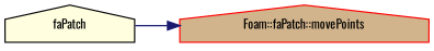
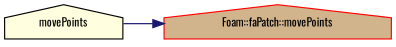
  digraph {
    rankdir=LR
    fontname=Oswald
    node [fontname=Oswald fontsize=10 shape=house style=filled]
-   n1 [color=black fillcolor=lightyellow fontcolor=black height=0.2 label=faPatch width=0.4]
+   n1 [color=black fillcolor=lightyellow fontcolor=black height=0.2 label=movePoints width=0.4]
    n2 [color=red height=0.2 label="Foam::faPatch::movePoints" width=0.4 fillcolor=tan]
    n1 -> n2 [color=midnightblue fontname=Oswald fontsize=10 labelfontname=Helvetica labelfontsize=10 style=solid]
  }
